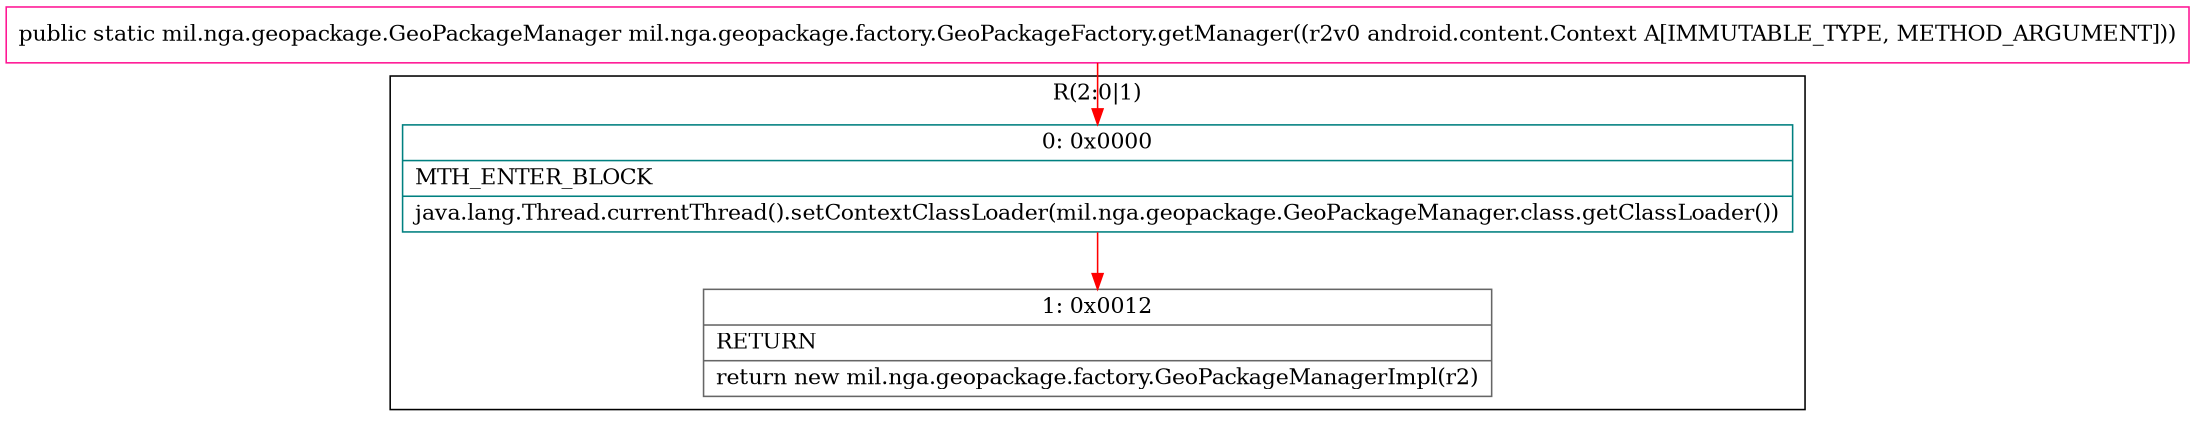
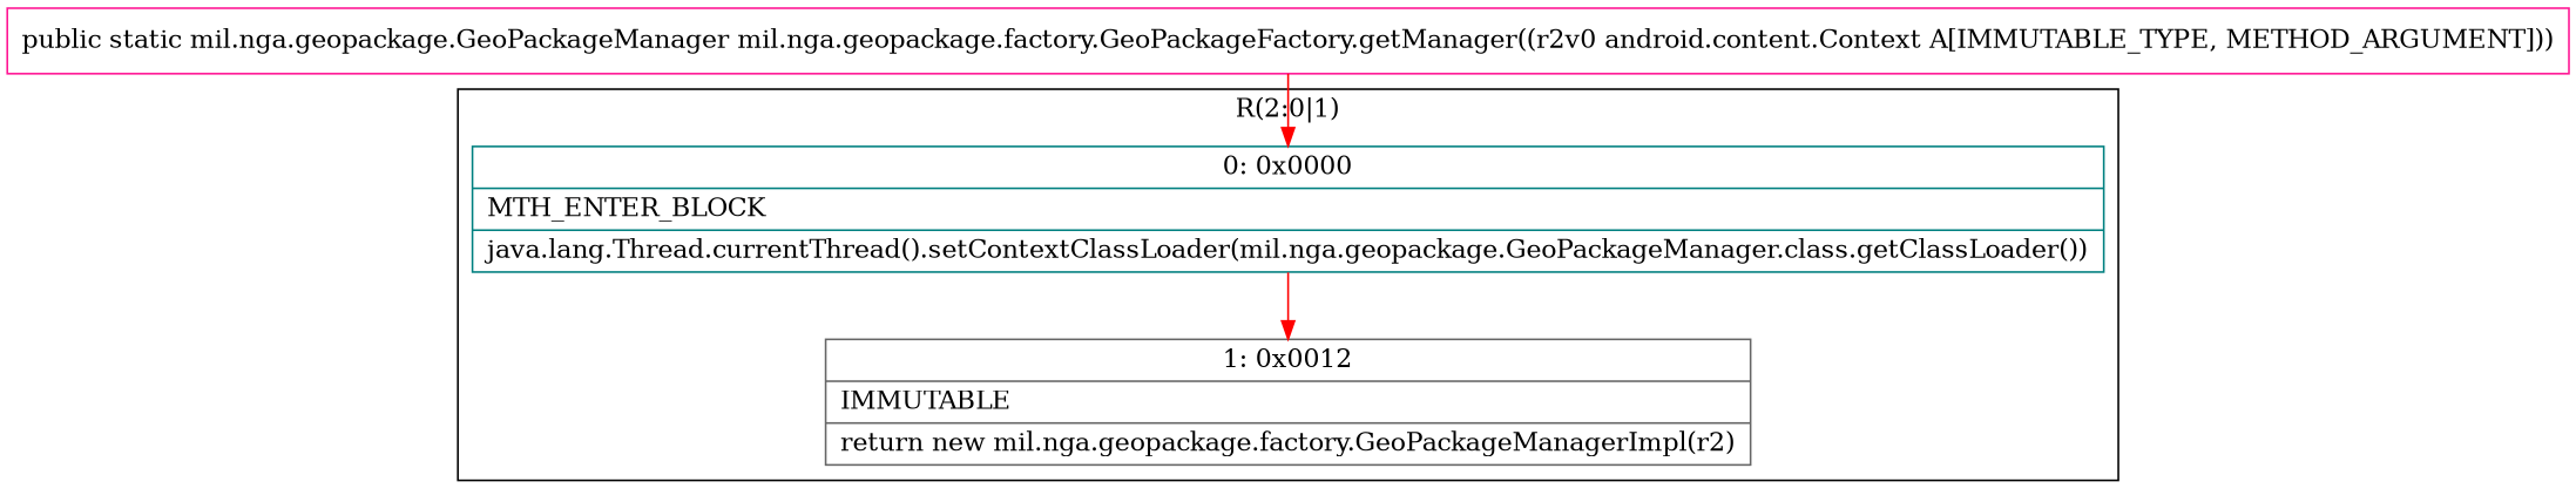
  digraph {
    fontname="DejaVu Serif"
    node [shape=record fontname="DejaVu Serif"]
    edge [color=red fontname="DejaVu Serif"]
    n1 [color=teal label="{0\:\ 0x0000|MTH_ENTER_BLOCK\l|java.lang.Thread.currentThread().setContextClassLoader(mil.nga.geopackage.GeoPackageManager.class.getClassLoader())\l}"]
-   n2 [color=gray40 label="{1\:\ 0x0012|RETURN\l|return new mil.nga.geopackage.factory.GeoPackageManagerImpl(r2)\l}"]
+   n2 [color=gray40 label="{1\:\ 0x0012|IMMUTABLE\l|return new mil.nga.geopackage.factory.GeoPackageManagerImpl(r2)\l}"]
    n3 [label="{public static mil.nga.geopackage.GeoPackageManager mil.nga.geopackage.factory.GeoPackageFactory.getManager((r2v0 android.content.Context A[IMMUTABLE_TYPE, METHOD_ARGUMENT])) }" color=deeppink]
    subgraph cluster_1 {
      label="R(2:0|1)"
      n1
      n2
    }
    n1 -> n2
    n3 -> n1
  }
